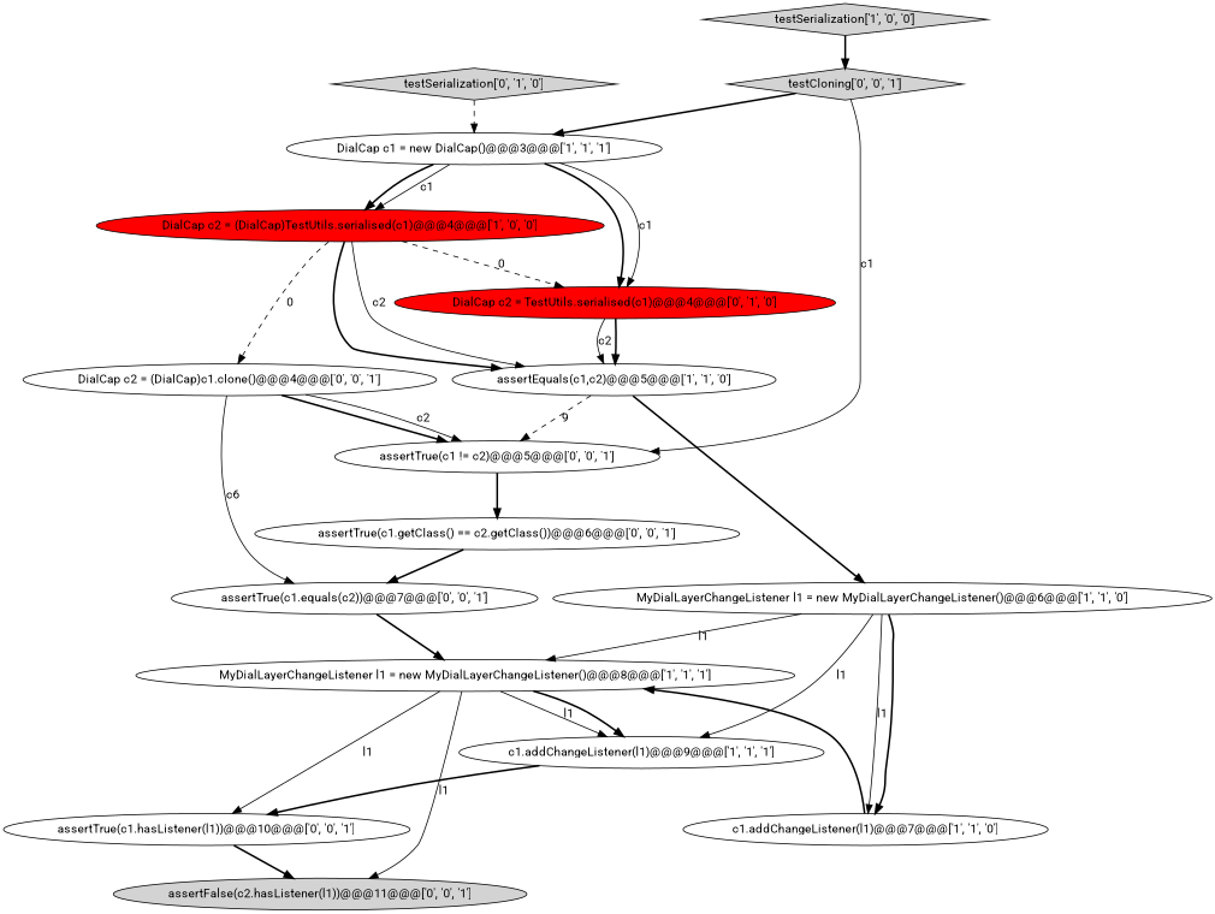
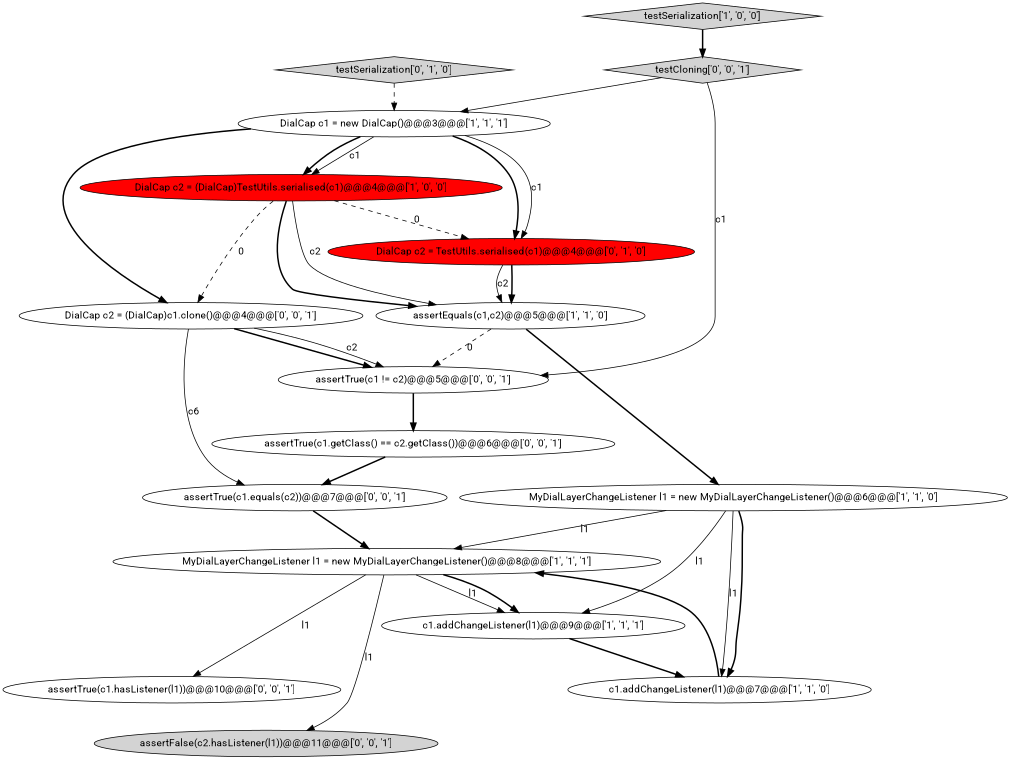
  digraph {
    fontname=Roboto
    node [fillcolor=white fontname=Roboto shape=ellipse style=filled]
    edge [fontname=Roboto style=bold]
    n1 [label="DialCap c1 = new DialCap()@@@3@@@['1', '1', '1']"]
    n2 [fillcolor=red label="DialCap c2 = (DialCap)TestUtils.serialised(c1)@@@4@@@['1', '0', '0']"]
    n3 [fillcolor=red label="DialCap c2 = TestUtils.serialised(c1)@@@4@@@['0', '1', '0']"]
    n4 [label="DialCap c2 = (DialCap)c1.clone()@@@4@@@['0', '0', '1']"]
    n5 [label="assertEquals(c1,c2)@@@5@@@['1', '1', '0']"]
    n6 [label="assertTrue(c1 != c2)@@@5@@@['0', '0', '1']"]
    n7 [label="assertTrue(c1.equals(c2))@@@7@@@['0', '0', '1']"]
    n8 [label="MyDialLayerChangeListener l1 = new MyDialLayerChangeListener()@@@6@@@['1', '1', '0']"]
    n9 [label="assertTrue(c1.getClass() == c2.getClass())@@@6@@@['0', '0', '1']"]
    n10 [fillcolor=lightgray label="testSerialization['1', '0', '0']" shape=diamond]
    n11 [fillcolor=lightgray label="testCloning['0', '0', '1']" shape=diamond]
    n12 [label="c1.addChangeListener(l1)@@@7@@@['1', '1', '0']"]
    n13 [label="c1.addChangeListener(l1)@@@9@@@['1', '1', '1']"]
    n14 [label="MyDialLayerChangeListener l1 = new MyDialLayerChangeListener()@@@8@@@['1', '1', '1']"]
    n15 [label="assertTrue(c1.hasListener(l1))@@@10@@@['0', '0', '1']"]
    n16 [fillcolor=lightgray label="assertFalse(c2.hasListener(l1))@@@11@@@['0', '0', '1']"]
    n17 [fillcolor=lightgray label="testSerialization['0', '1', '0']" shape=diamond]
    n1 -> n2 [label=c1 style=solid]
    n1 -> n2
    n1 -> n3
    n1 -> n3 [label=c1 style=solid]
+   n1 -> n4
    n2 -> n3 [label=0 style=dashed]
    n2 -> n4 [label=0 style=dashed]
    n2 -> n5
    n2 -> n5 [label=c2 style=solid]
    n3 -> n5
    n3 -> n5 [label=c2 style=solid]
    n4 -> n6
    n4 -> n6 [label=c2 style=solid]
    n4 -> n7 [label=c6 style=solid]
-   n5 -> n6 [label=9 style=dashed]
+   n5 -> n6 [label=0 style=dashed]
    n5 -> n8
    n6 -> n9
    n7 -> n14
    n8 -> n12 [label=l1 style=solid]
    n8 -> n12
    n8 -> n13 [label=l1 style=solid]
    n8 -> n14 [label=l1 style=solid]
    n9 -> n7
    n10 -> n11
-   n11 -> n1
+   n11 -> n1 [style=solid]
    n11 -> n6 [label=c1 style=solid]
    n12 -> n14
-   n13 -> n15
+   n13 -> n12
    n14 -> n13 [label=l1 style=solid]
    n14 -> n13
    n14 -> n15 [label=l1 style=solid]
    n14 -> n16 [label=l1 style=solid]
-   n15 -> n16
    n17 -> n1 [style=dashed]
  }
